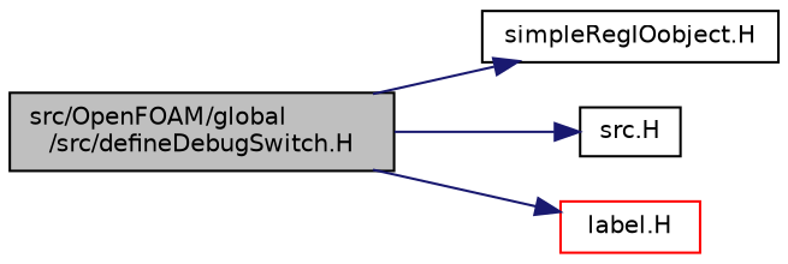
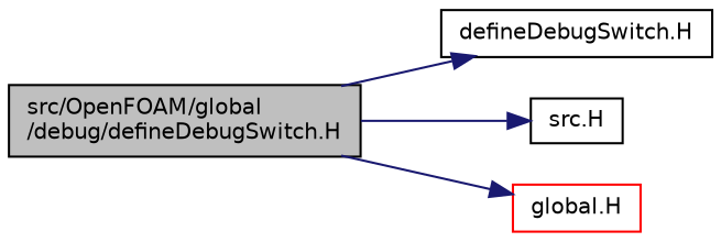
  digraph {
    rankdir=LR
    node [color=black fontname=Helvetica fontsize=10 shape=record]
    edge [color=midnightblue fontname=Helvetica fontsize=10 labelfontname=Helvetica labelfontsize=10 style=solid]
-   n1 [fillcolor=grey75 fontcolor=black height=0.2 label="src/OpenFOAM/global\l/src/defineDebugSwitch.H" style=filled width=0.4]
-   n2 [height=0.2 label="simpleRegIOobject.H" width=0.4]
+   n1 [fillcolor=grey75 fontcolor=black height=0.2 label="src/OpenFOAM/global\l/debug/defineDebugSwitch.H" style=filled width=0.4]
+   n2 [height=0.2 label="defineDebugSwitch.H" width=0.4]
    n3 [height=0.2 label="src.H" width=0.4]
-   n4 [color=red height=0.2 label="label.H" width=0.4]
+   n4 [color=red height=0.2 label="global.H" width=0.4]
    n1 -> n2
    n1 -> n3
    n1 -> n4
  }
